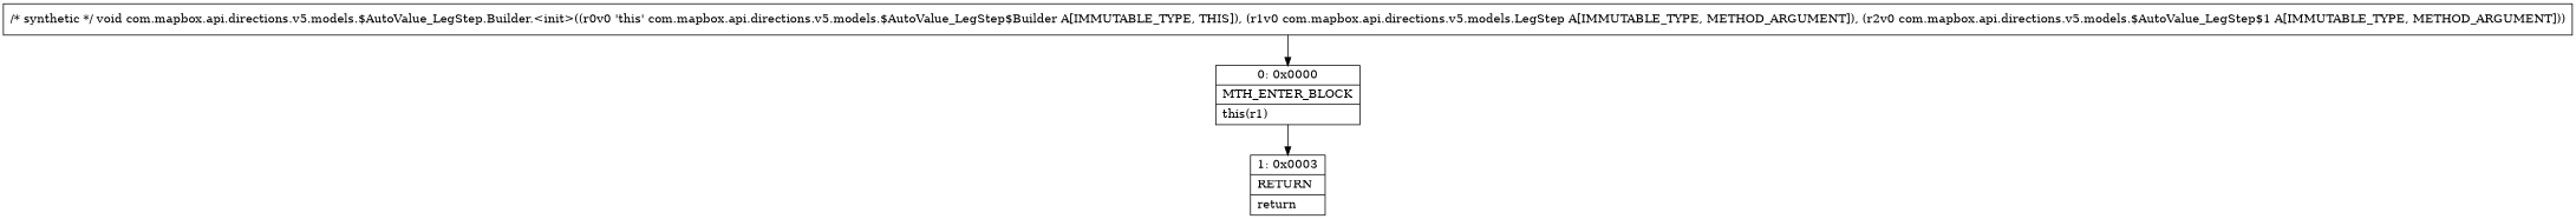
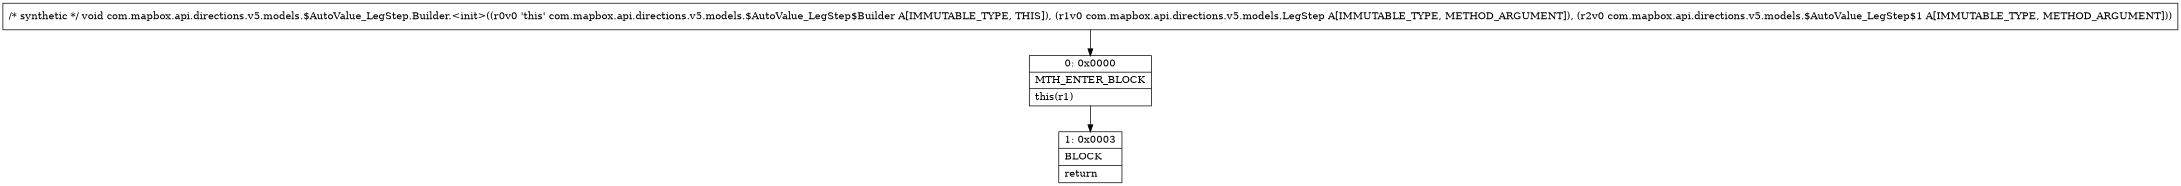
  digraph {
    node [shape=record]
    n1 [label="{0\:\ 0x0000|MTH_ENTER_BLOCK\l|this(r1)\l}"]
-   n2 [label="{1\:\ 0x0003|RETURN\l|return\l}"]
+   n2 [label="{1\:\ 0x0003|BLOCK\l|return\l}"]
    n3 [label="{\/* synthetic *\/ void com.mapbox.api.directions.v5.models.$AutoValue_LegStep.Builder.\<init\>((r0v0 'this' com.mapbox.api.directions.v5.models.$AutoValue_LegStep$Builder A[IMMUTABLE_TYPE, THIS]), (r1v0 com.mapbox.api.directions.v5.models.LegStep A[IMMUTABLE_TYPE, METHOD_ARGUMENT]), (r2v0 com.mapbox.api.directions.v5.models.$AutoValue_LegStep$1 A[IMMUTABLE_TYPE, METHOD_ARGUMENT])) }"]
    n1 -> n2
    n3 -> n1
  }
